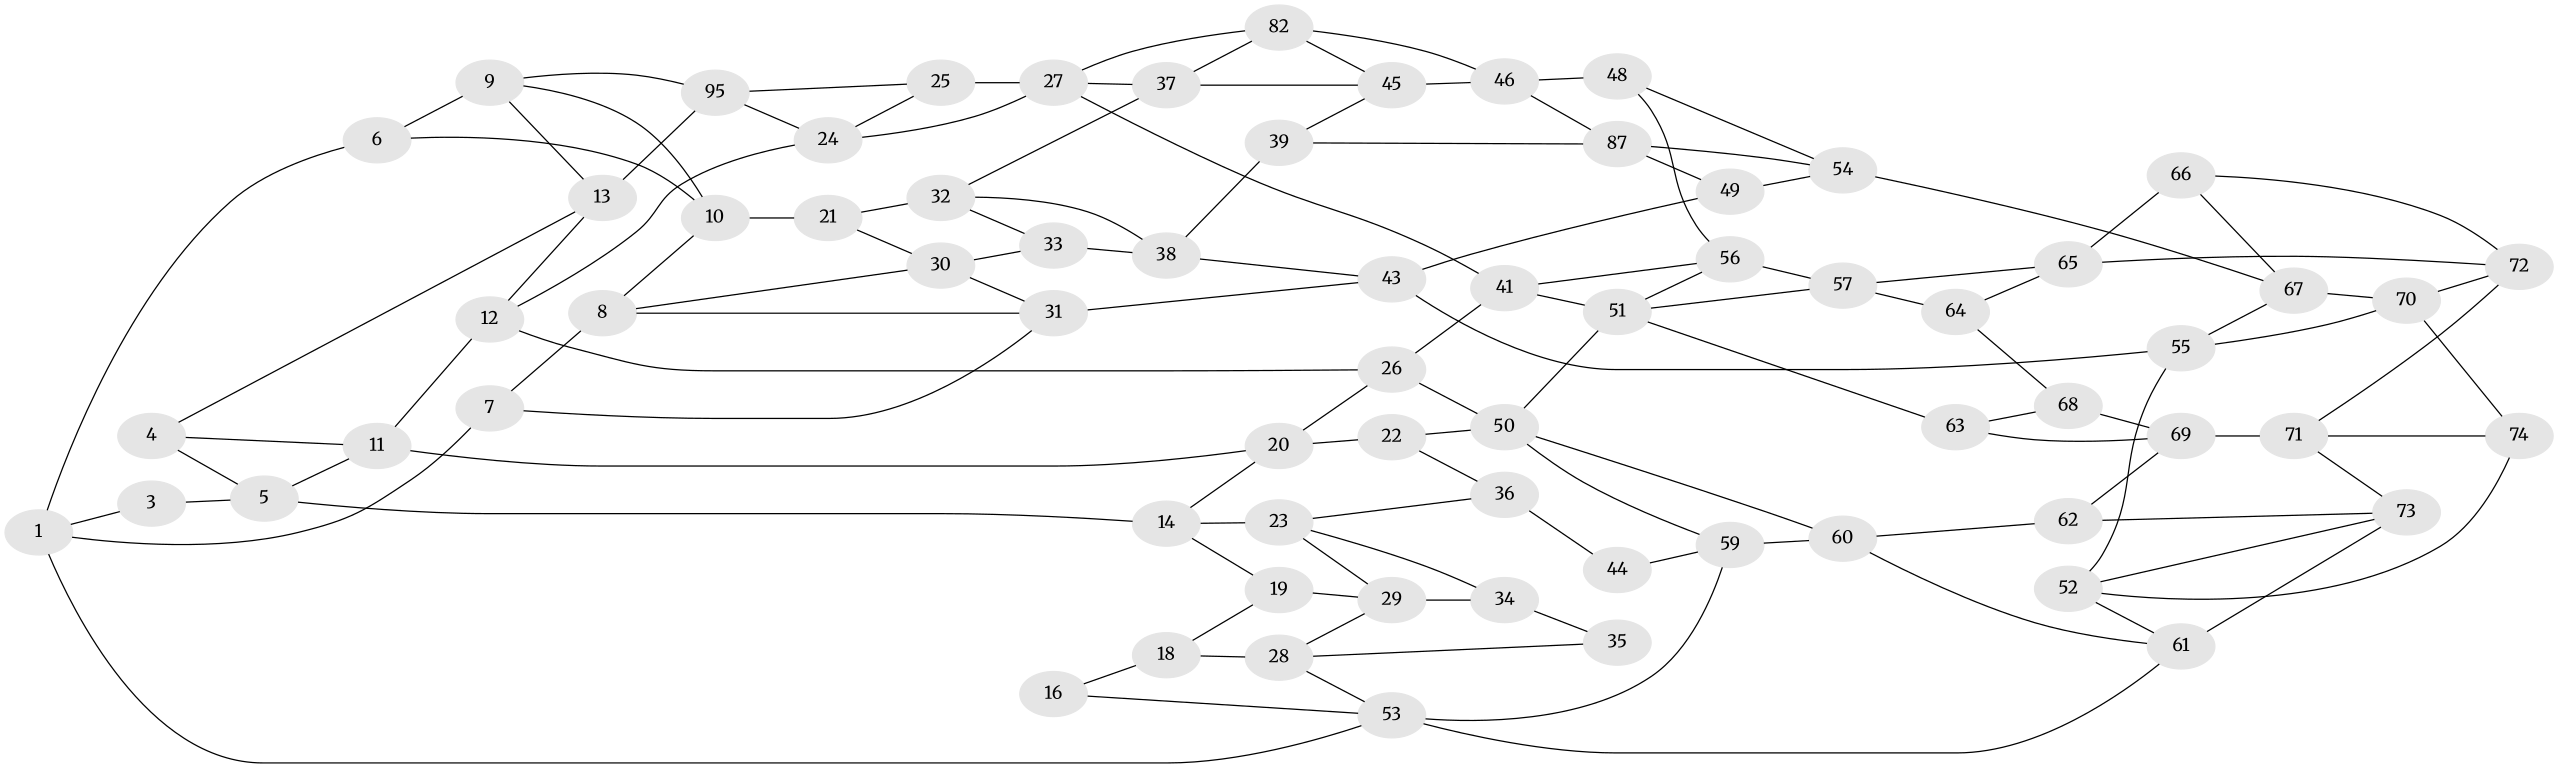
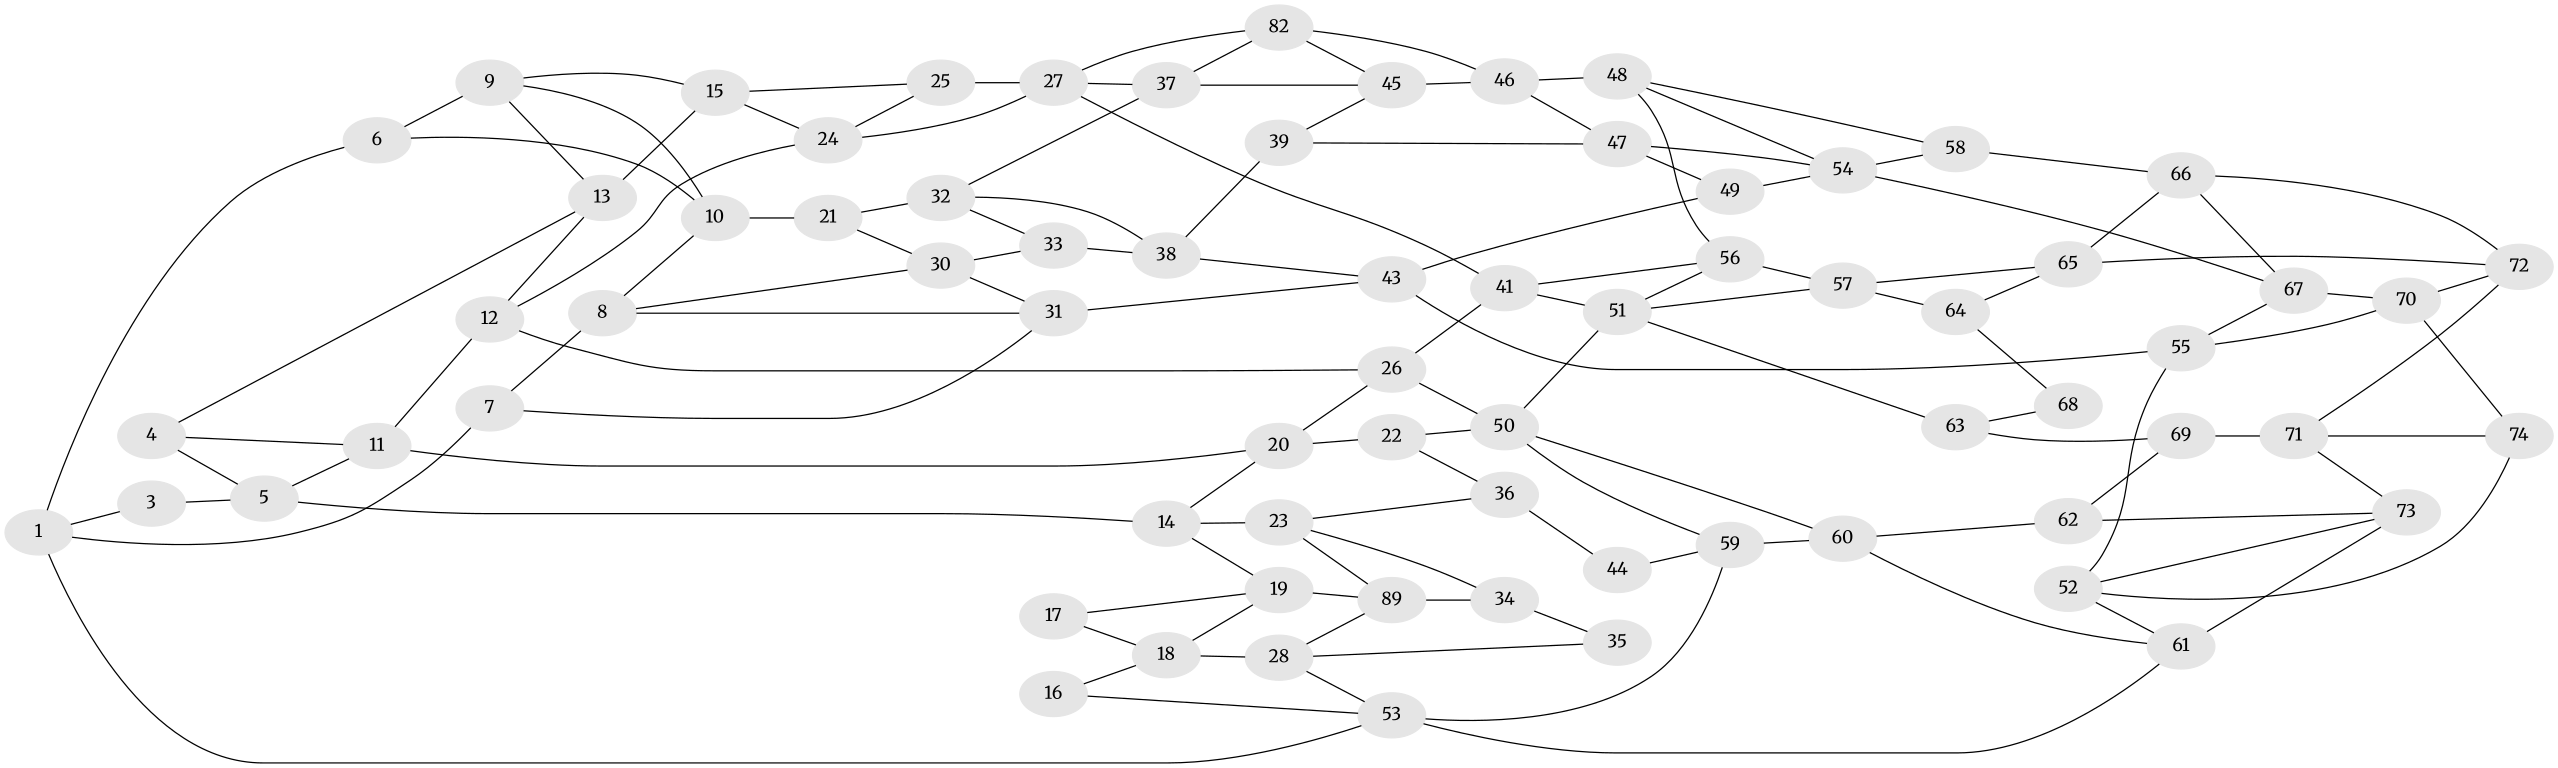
  graph {
    fontname=Merriweather
    rankdir=LR
    node [color=gray90 fontname=Merriweather style=filled]
    edge [fontname=Merriweather weight=1.0]
    1
    3
    6
    7
    53
    5
    9
    10
    8
    31
    52
    55
    61
    73
    74
    59
    16
    18
+   17
    19
    11
    14
    4
    13
    12
    20
-   15 [label=95]
+   15
    23
    21
    30
    43
    33
    24
    25
    32
    26
    22
    27
    50
    41
-   29
+   29 [label=89]
    36
    34
    28
    35
    37
    38
    44
    51
    60
    n51 [label=82]
    45
    56
    46
    49
    39
-   47 [label=87]
+   47
    54
    57
    63
    48
    67
    70
+   58
    66
    62
    64
    65
    69
    68
    72
    71
    1 -- 3
    1 -- 6
    1 -- 7
    1 -- 53
    3 -- 5
    6 -- 9
    6 -- 10
    7 -- 8
    7 -- 31
    53 -- 61
    53 -- 59
    5 -- 11
    5 -- 14
    9 -- 10
    9 -- 13
    9 -- 15
    10 -- 21
    8 -- 10
    8 -- 31
    8 -- 30
    31 -- 43
    52 -- 55
    52 -- 61
    52 -- 73
    52 -- 74
    55 -- 67
    55 -- 70
    61 -- 73
    59 -- 60
    16 -- 53
    16 -- 18
    18 -- 19
    18 -- 28
+   17 -- 18
+   17 -- 19
    19 -- 29
    11 -- 12
    11 -- 20
    14 -- 19
    14 -- 20
    14 -- 23
    4 -- 5
    4 -- 11
    4 -- 13
    13 -- 15
    12 -- 13
    12 -- 24
    12 -- 26
    20 -- 26
    20 -- 22
    15 -- 24
    15 -- 25
    23 -- 29
    23 -- 36
    23 -- 34
    21 -- 30
    21 -- 32
    30 -- 31
    30 -- 33
    43 -- 55
    43 -- 49
    33 -- 38
    24 -- 25
    24 -- 27
    25 -- 27
    32 -- 33
    32 -- 37
    32 -- 38
    26 -- 50
    26 -- 41
    22 -- 50
    22 -- 36
    27 -- 41
    27 -- 37
    27 -- n51
    50 -- 59
    50 -- 51 [weight=2.0]
    50 -- 60
    41 -- 51
    41 -- 56
    29 -- 34
    36 -- 44
    34 -- 35
    28 -- 53
    28 -- 29
    28 -- 35
    37 -- n51
    37 -- 45
    38 -- 43
    38 -- 39
    44 -- 59
    51 -- 56
    51 -- 57
    51 -- 63
    60 -- 61
    60 -- 62
    n51 -- 45
    n51 -- 46
    45 -- 46
    56 -- 57
    46 -- 47
    46 -- 48
    49 -- 54 [weight=2.0]
    39 -- 45
    39 -- 47
    47 -- 49
    47 -- 54
    54 -- 67
+   54 -- 58
    57 -- 64
    57 -- 65
    63 -- 69
    63 -- 68
    48 -- 56
    48 -- 54
+   48 -- 58
    67 -- 70
    70 -- 74
    70 -- 72
+   58 -- 66
    66 -- 67
    66 -- 72
    62 -- 73
    62 -- 69
    64 -- 65
    64 -- 68 [weight=2.0]
    65 -- 66
    65 -- 72
    69 -- 71
-   68 -- 69
    71 -- 73
    71 -- 74
    71 -- 72
  }
